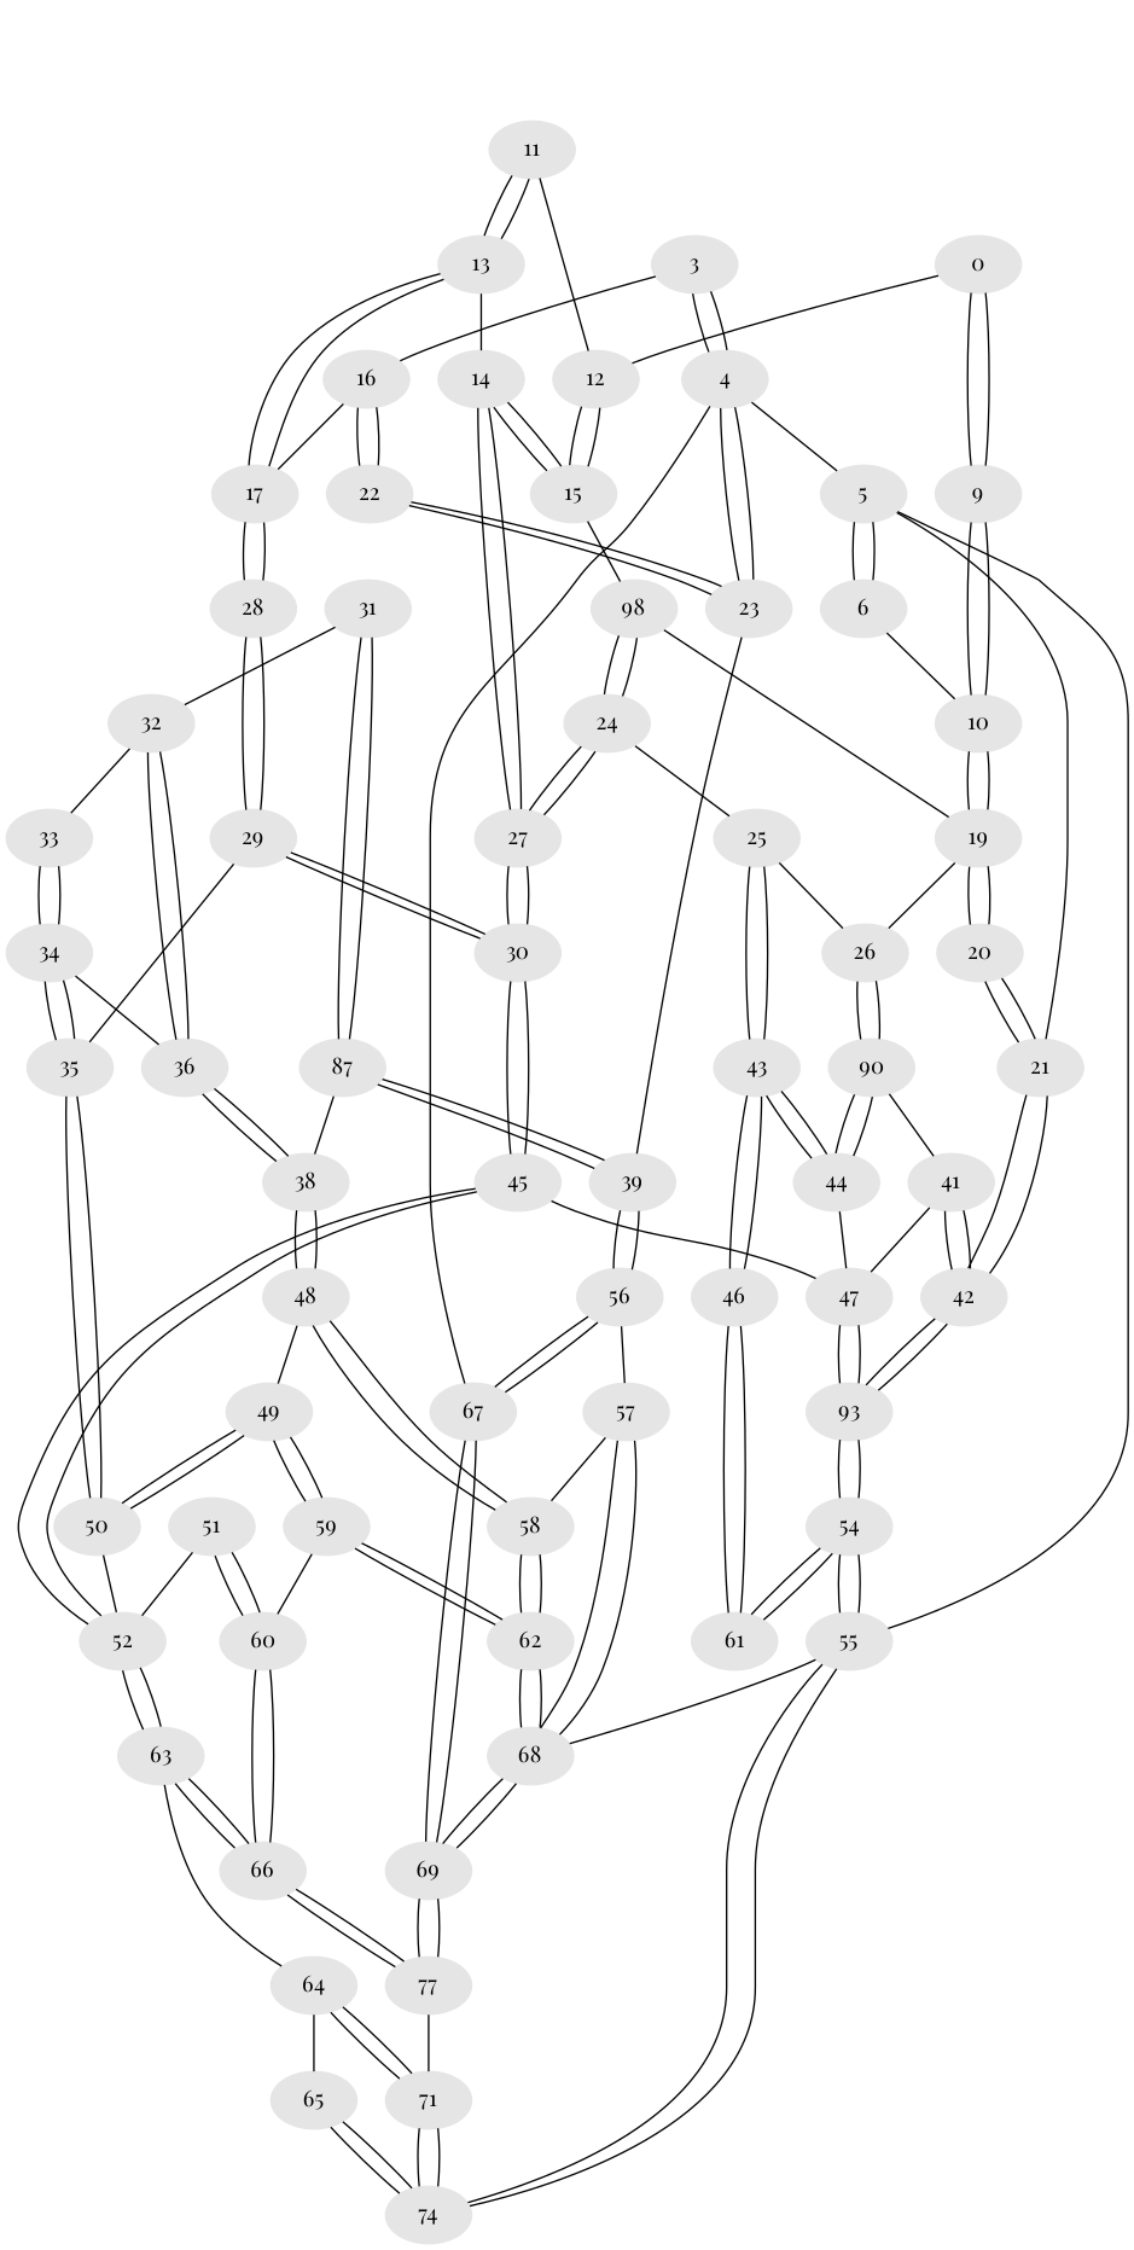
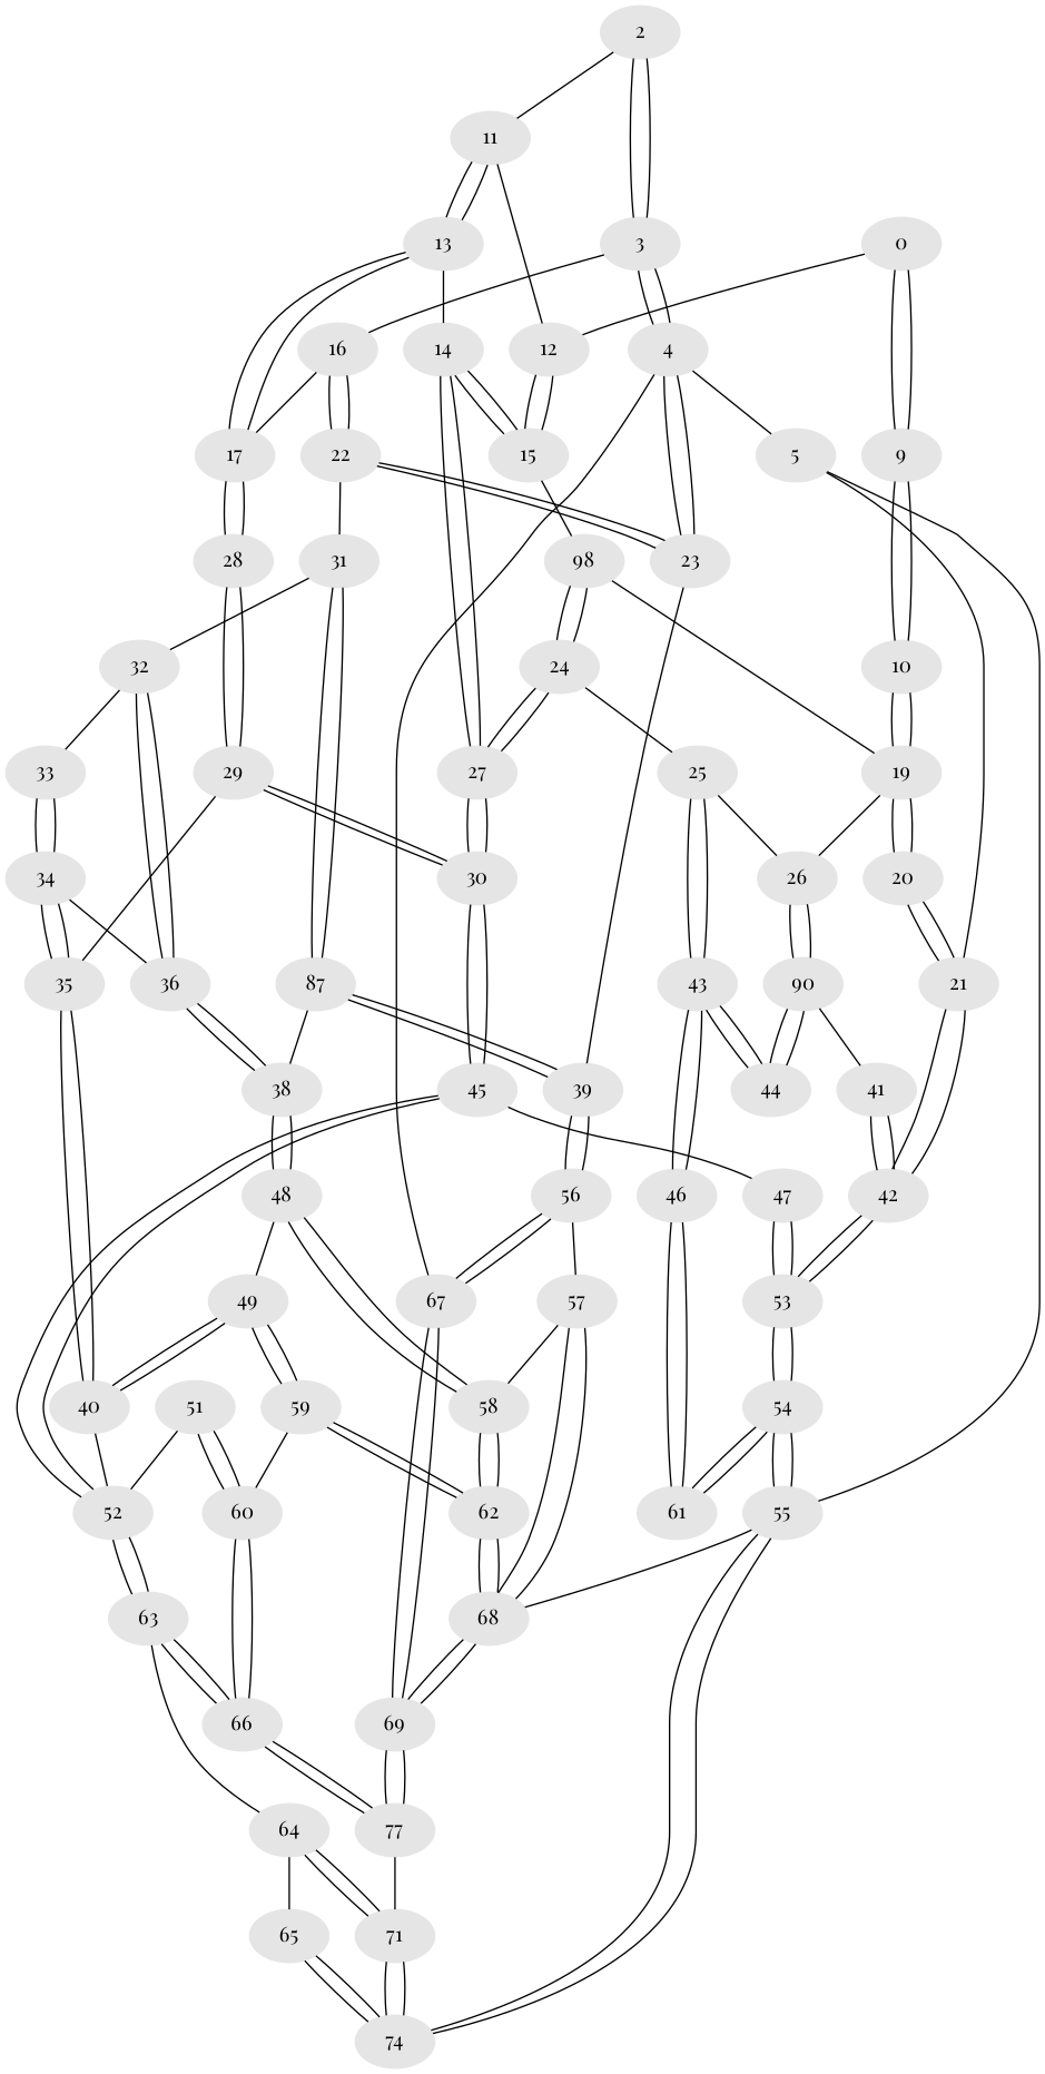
  graph {
    fontname="Playfair Display"
    node [color=gray90 fontname="Playfair Display" style=filled]
    edge [fontname="Playfair Display"]
+   2
    3
    11
    n4 [label=0]
    9
    12
    4
    16
    13
    5
    23
    67
    17
    22
-   6
    21
    55
    39
    69
    10
    42
    n22 [label=74]
    68
    19
    15
    20
    26
    14
    n29 [label=98]
    27
    28
    30
    24
    31
    29
    25
    n37 [label=90]
-   53 [label=93]
+   53
    32
    n40 [label=87]
    56
    43
    44
    46
    41
    45
    35
    33
    34
-   50
+   50 [label=40]
    47
    52
    36
    38
    48
    49
    58
    57
    54
    61
    63
    59
    62
    60
    51
    66
    64
    n68 [label=77]
    65
    71
+   2 -- 3
+   2 -- 3
+   2 -- 11
    3 -- 4
    3 -- 4
    3 -- 16
    11 -- 12
    11 -- 13
    11 -- 13
    n4 -- 9
    n4 -- 9
    n4 -- 12
    9 -- 10
    9 -- 10
    12 -- 15
    12 -- 15
    4 -- 5
    4 -- 23
    4 -- 23
    4 -- 67
    16 -- 17
    16 -- 22
    16 -- 22
    13 -- 17
    13 -- 17
    13 -- 14
-   5 -- 6
-   5 -- 6
    5 -- 21
    5 -- 55
    23 -- 39
    67 -- 69
    67 -- 69
    17 -- 28
    17 -- 28
    22 -- 23
    22 -- 23
-   6 -- 10
+   22 -- 31
    21 -- 42
    21 -- 42
    55 -- n22
    55 -- n22
    55 -- 68
    39 -- 56
    39 -- 56
    69 -- n68
    69 -- n68
    10 -- 19
    10 -- 19
    42 -- 53
    42 -- 53
    68 -- 69
    68 -- 69
    19 -- 20
    19 -- 20
    19 -- 26
    15 -- n29
    20 -- 21
    20 -- 21
    26 -- n37
    26 -- n37
    14 -- 15
    14 -- 15
    14 -- 27
    14 -- 27
    n29 -- 19
    n29 -- 24
    n29 -- 24
    27 -- 30
    27 -- 30
    28 -- 29
    28 -- 29
    30 -- 45
    30 -- 45
    24 -- 27
    24 -- 27
    24 -- 25
    31 -- 32
    31 -- n40
    31 -- n40
    29 -- 30
    29 -- 30
    29 -- 35
    25 -- 26
    25 -- 43
    25 -- 43
    n37 -- 44
    n37 -- 44
    n37 -- 41
    53 -- 54
    53 -- 54
    32 -- 33
    32 -- 36
    32 -- 36
    n40 -- 39
    n40 -- 39
    n40 -- 38
    56 -- 67
    56 -- 67
    56 -- 57
    43 -- 44
    43 -- 44
    43 -- 46
    43 -- 46
-   44 -- 47
    46 -- 61
    46 -- 61
    41 -- 42
    41 -- 42
-   41 -- 47
    45 -- 47
    45 -- 52
    45 -- 52
    35 -- 50
    35 -- 50
    33 -- 34
    33 -- 34
    34 -- 35
    34 -- 35
    34 -- 36
    50 -- 52
    47 -- 53
    47 -- 53
    52 -- 63
    52 -- 63
    36 -- 38
    36 -- 38
    38 -- 48
    38 -- 48
    48 -- 49
    48 -- 58
    48 -- 58
    49 -- 50
    49 -- 50
    49 -- 59
    49 -- 59
    58 -- 62
    58 -- 62
    57 -- 68
    57 -- 68
    57 -- 58
    54 -- 55
    54 -- 55
    54 -- 61
    54 -- 61
    63 -- 66
    63 -- 66
    63 -- 64
    59 -- 62
    59 -- 62
    59 -- 60
    62 -- 68
    62 -- 68
    60 -- 66
    60 -- 66
    51 -- 52
    51 -- 60
    51 -- 60
    66 -- n68
    66 -- n68
    64 -- 65
    64 -- 71
    64 -- 71
    n68 -- 71
    65 -- n22
    65 -- n22
    71 -- n22
    71 -- n22
  }
